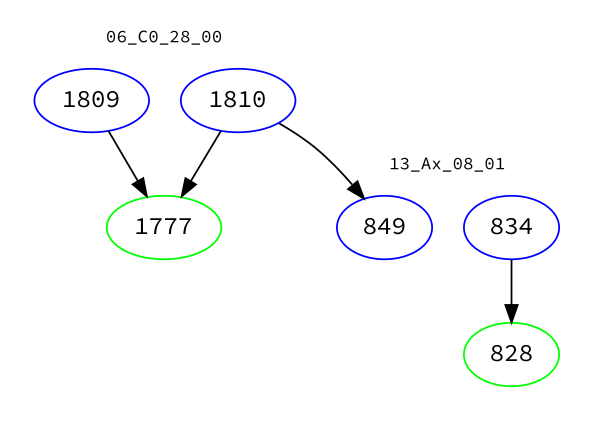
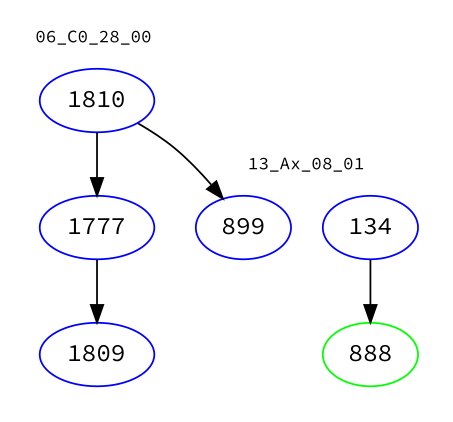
  digraph {
    fontname="Source Code Pro"
    node [color=blue fontname="Source Code Pro"]
    edge [color=black fontname="Source Code Pro"]
-   n1 [label=834]
-   n2 [color=green label=828]
-   n3 [label=849]
+   n1 [label=134]
+   n2 [color=green label=888]
+   n3 [label=899]
    n4 [label=1810]
-   n5 [color=green label=1777]
+   n5 [label=1777]
    n6 [label=1809]
    subgraph cluster_1 {
      color=white
      fontsize=10
      label="13_Ax_08_01"
      n1
      n2
      n3
    }
    subgraph cluster_2 {
      color=white
      fontsize=10
      label="06_C0_28_00"
      n4
      n5
      n6
    }
    n1 -> n2
    n4 -> n3
    n4 -> n5
-   n6 -> n5
+   n5 -> n6
  }
